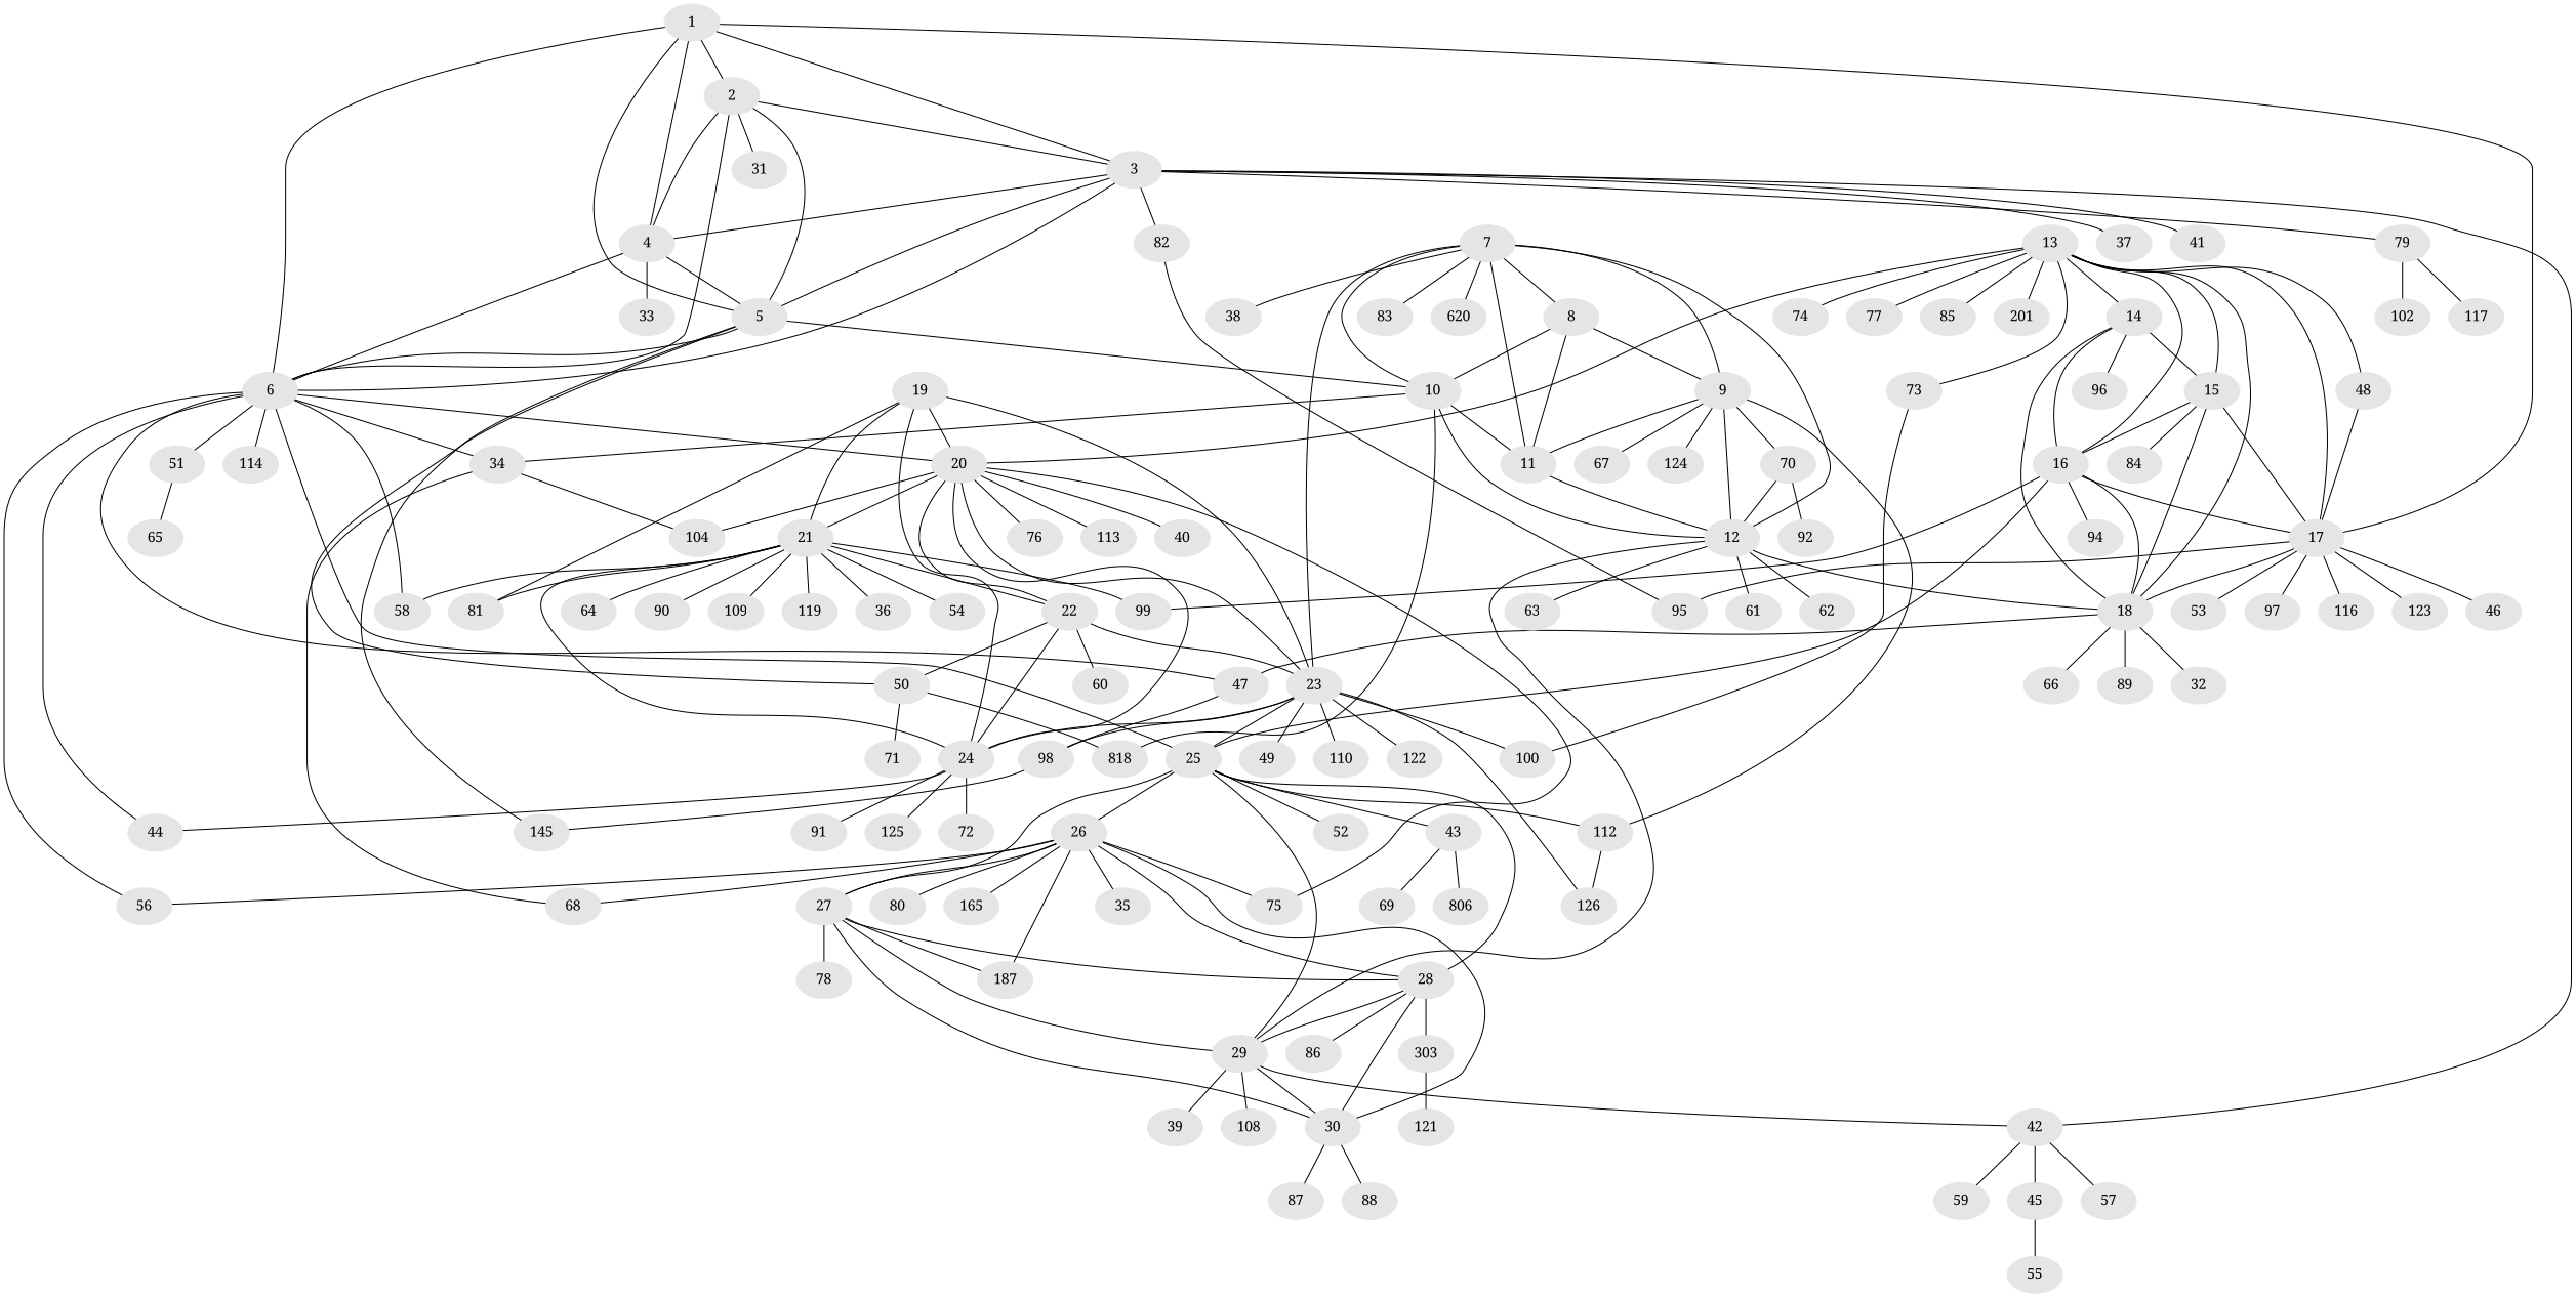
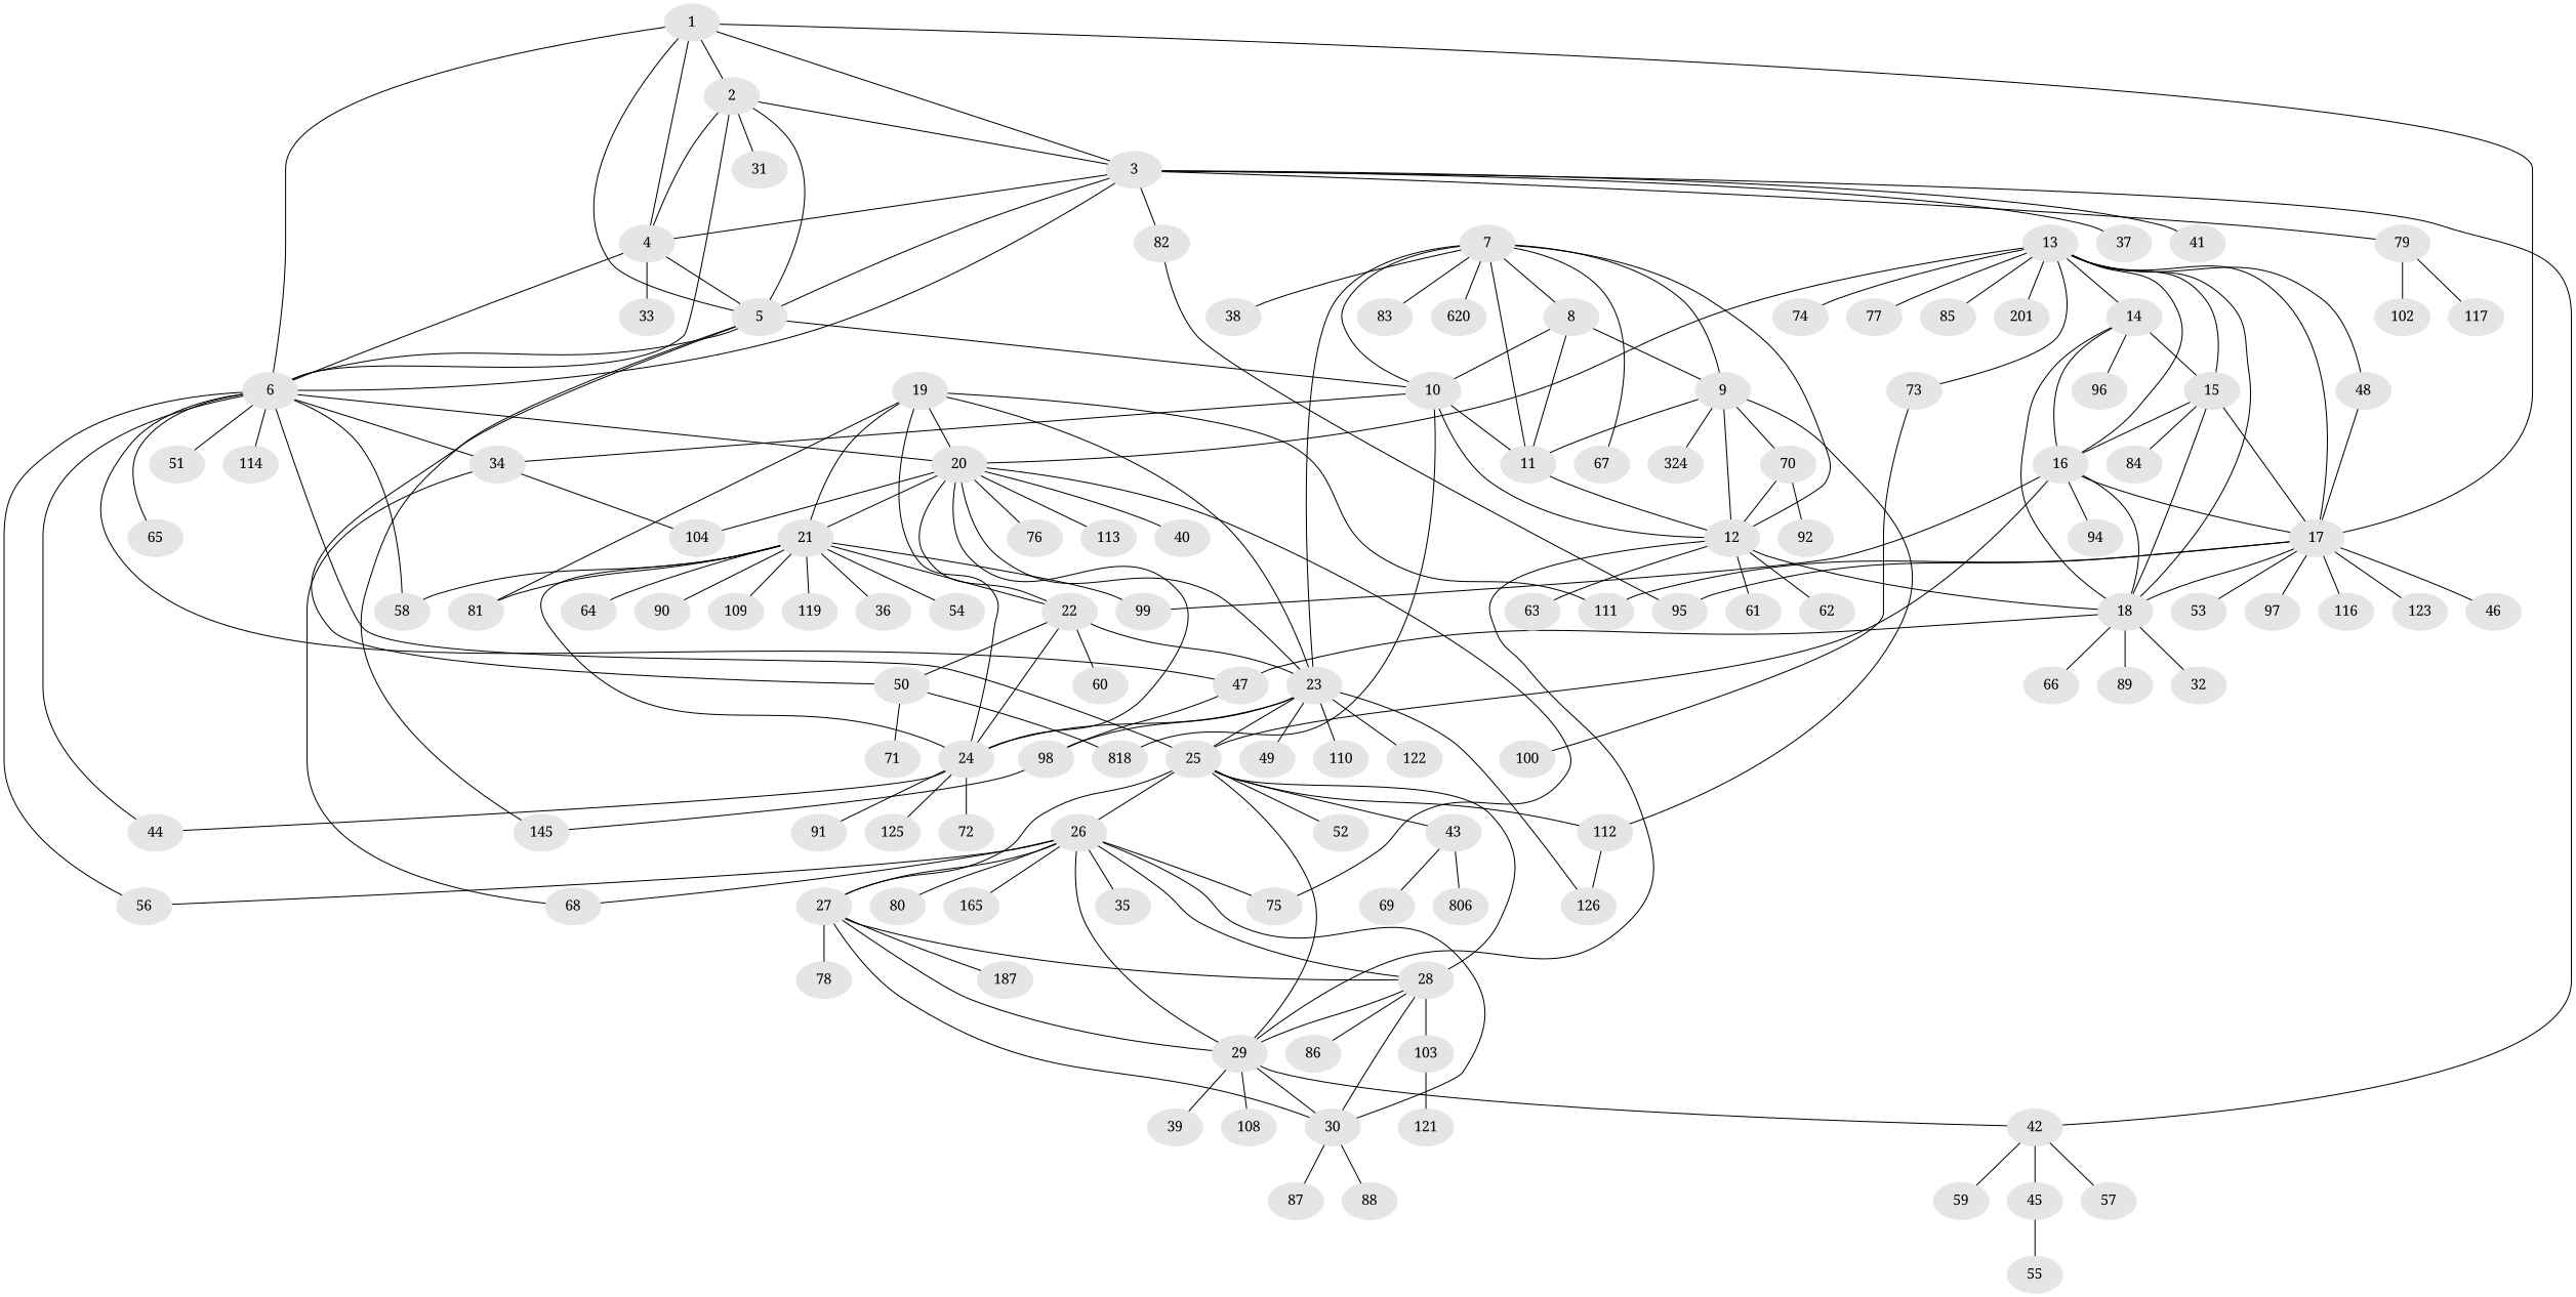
  graph {
    fontname="Noto Serif"
    node [color=gray90 fontname="Noto Serif" style=filled]
    edge [fontname="Noto Serif"]
    1
    2
    3
    4
    5
    6
    17
    31
    37
    41
    42
    79
    82
    33
    10
    50
    n17 [label=145]
    20
    25
    34
    44
    47
    51
    56
    58
    65
    114
    18
    46
    53
    95
    97
+   111
    116
    123
    45
    57
    59
    102
    117
    11
    12
    n43 [label=818]
    71
    23
    21
    22
    24
    40
    75
    76
    104
    113
    112
    29
    26
    27
    28
    43
    52
    68
    98
    7
    8
    9
    38
    67
    83
    n69 [label=620]
    70
-   124
+   124 [label=324]
    61
    62
    63
    49
    100
    110
    122
    126
    92
    32
    66
    89
    30
    39
    108
    13
    14
    15
    16
    48
    73
    74
    77
    85
    n96 [label=201]
    96
    84
    94
    99
    19
    81
    36
    54
    64
    90
    109
    119
    60
    72
    91
    125
    35
    80
    n115 [label=165]
    78
    n117 [label=187]
    86
-   103 [label=303]
+   103
    87
    88
    69
    n123 [label=806]
    121
    55
    1 -- 2
    1 -- 3
    1 -- 4
    1 -- 5
    1 -- 6
    1 -- 17
    2 -- 3
    2 -- 4
    2 -- 5
    2 -- 6
    2 -- 31
    3 -- 4
    3 -- 5
    3 -- 6
    3 -- 37
    3 -- 41
    3 -- 42
    3 -- 79
    3 -- 82
    4 -- 5
    4 -- 6
    4 -- 33
    5 -- 6
    5 -- 10
    5 -- 50
    5 -- n17
    6 -- 20
    6 -- 25
    6 -- 34
    6 -- 44
    6 -- 47
    6 -- 51
    6 -- 56
    6 -- 58
-   51 -- 65
+   6 -- 65
    6 -- 114
    17 -- 18
    17 -- 46
    17 -- 53
    17 -- 95
    17 -- 97
+   17 -- 111
    17 -- 116
    17 -- 123
    42 -- 45
    42 -- 57
    42 -- 59
    79 -- 102
    79 -- 117
    82 -- 95
    10 -- 34
    10 -- 11
    10 -- 12
    10 -- n43
    50 -- n43
    50 -- 71
    20 -- 23
    20 -- 21
    20 -- 22
    20 -- 24
    20 -- 40
    20 -- 75
    20 -- 76
    20 -- 104
    20 -- 113
    25 -- 112
    25 -- 29
    25 -- 26
    25 -- 27
    25 -- 28
    25 -- 43
    25 -- 52
    34 -- 104
    34 -- 68
    47 -- 98
    18 -- 47
    18 -- 32
    18 -- 66
    18 -- 89
    45 -- 55
    11 -- 12
    12 -- 18
    12 -- 29
    12 -- 61
    12 -- 62
    12 -- 63
    23 -- 25
    23 -- 24
    23 -- 98
    23 -- 49
-   23 -- 100
    23 -- 110
    23 -- 122
    23 -- 126
    21 -- 58
    21 -- 22
    21 -- 24
    21 -- 99
    21 -- 81
    21 -- 36
    21 -- 54
    21 -- 64
    21 -- 90
    21 -- 109
    21 -- 119
    22 -- 50
    22 -- 23
    22 -- 24
    22 -- 60
    24 -- 44
    24 -- 72
    24 -- 91
    24 -- 125
    112 -- 126
    29 -- 42
    29 -- 30
    29 -- 39
    29 -- 108
    26 -- 56
    26 -- 75
-   26 -- n117
+   26 -- 29
    26 -- 27
    26 -- 28
    26 -- 68
    26 -- 30
    26 -- 35
    26 -- 80
    26 -- n115
    27 -- 29
    27 -- 28
    27 -- 30
    27 -- 78
    27 -- n117
    28 -- 29
    28 -- 30
    28 -- 86
    28 -- 103
    43 -- 69
    43 -- n123
    98 -- n17
    7 -- 10
    7 -- 11
    7 -- 12
    7 -- 23
    7 -- 8
    7 -- 9
    7 -- 38
-   9 -- 67
+   7 -- 67
    7 -- 83
    7 -- n69
    8 -- 10
    8 -- 11
    8 -- 9
    9 -- 11
    9 -- 12
    9 -- 112
    9 -- 70
    9 -- 124
    70 -- 12
    70 -- 92
    30 -- 87
    30 -- 88
    13 -- 17
    13 -- 20
    13 -- 18
    13 -- 14
    13 -- 15
    13 -- 16
    13 -- 48
    13 -- 73
    13 -- 74
    13 -- 77
    13 -- 85
    13 -- n96
    14 -- 18
    14 -- 15
    14 -- 16
    14 -- 96
    15 -- 17
    15 -- 18
    15 -- 16
    15 -- 84
    16 -- 17
    16 -- 25
    16 -- 18
    16 -- 94
    16 -- 99
    48 -- 17
    73 -- 100
    19 -- 20
+   19 -- 111
    19 -- 23
    19 -- 21
    19 -- 24
    19 -- 81
    103 -- 121
  }
